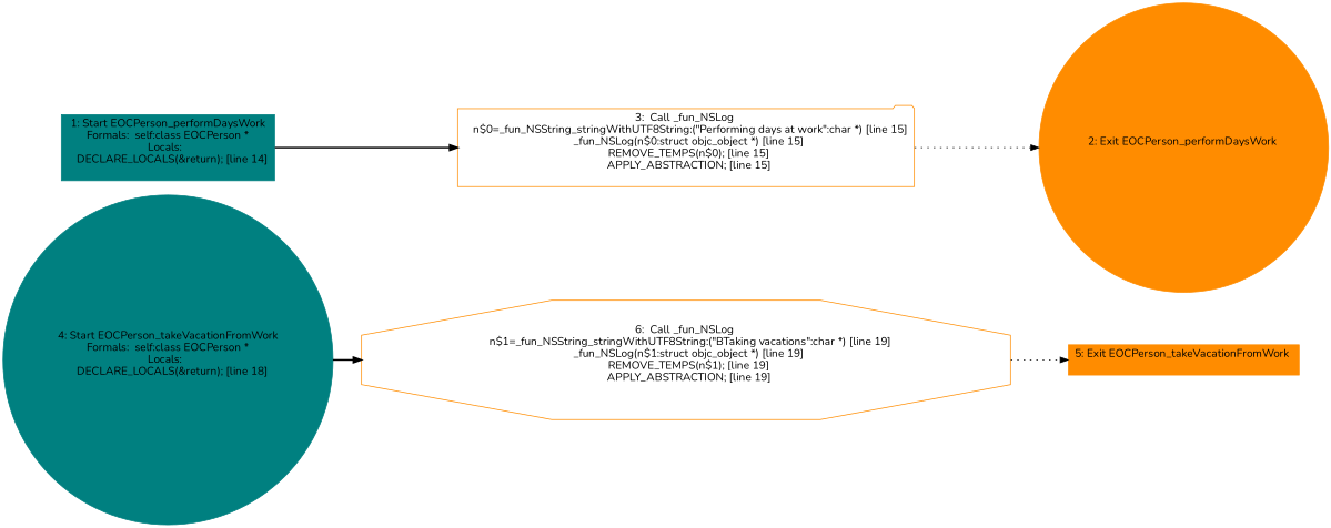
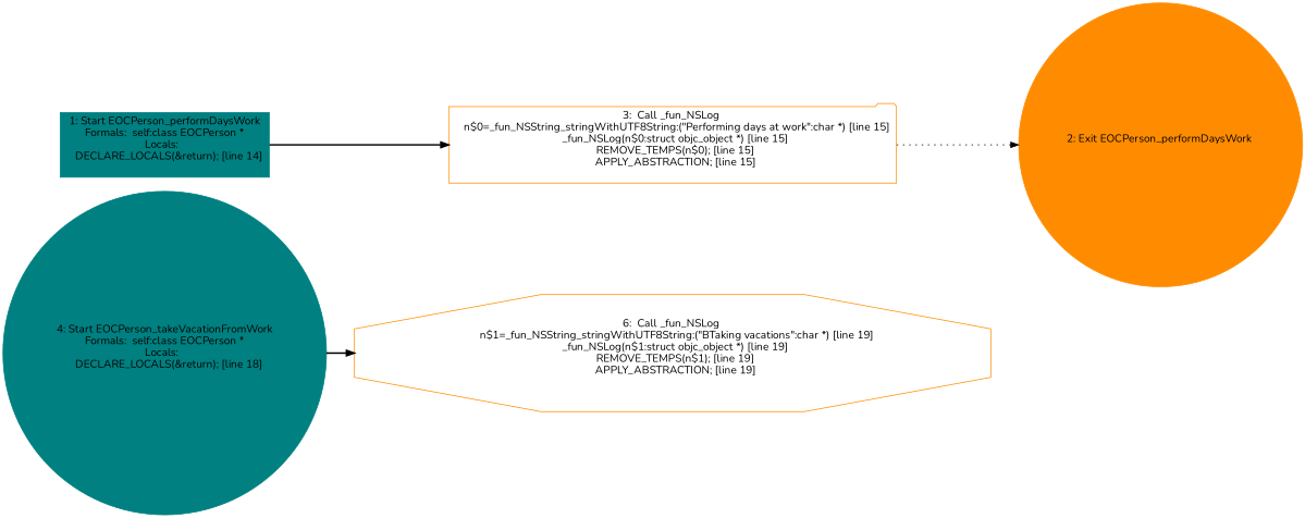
  digraph {
    rankdir=LR
    fontname=Nunito
    node [shape=box color=darkorange fontname=Nunito style=filled]
    edge [style=dotted fontname=Nunito]
    n1 [label="6:  Call _fun_NSLog \n   n$1=_fun_NSString_stringWithUTF8String:(\"BTaking vacations\":char *) [line 19]\n  _fun_NSLog(n$1:struct objc_object *) [line 19]\n  REMOVE_TEMPS(n$1); [line 19]\n  APPLY_ABSTRACTION; [line 19]\n " shape=octagon style=""]
-   n2 [label="5: Exit EOCPerson_takeVacationFromWork \n  "]
    n3 [color=teal label="4: Start EOCPerson_takeVacationFromWork\nFormals:  self:class EOCPerson *\nLocals:  \n   DECLARE_LOCALS(&return); [line 18]\n " shape=circle]
    n4 [label="3:  Call _fun_NSLog \n   n$0=_fun_NSString_stringWithUTF8String:(\"Performing days at work\":char *) [line 15]\n  _fun_NSLog(n$0:struct objc_object *) [line 15]\n  REMOVE_TEMPS(n$0); [line 15]\n  APPLY_ABSTRACTION; [line 15]\n " shape=folder style=""]
    n5 [label="2: Exit EOCPerson_performDaysWork \n  " shape=circle]
    n6 [color=teal label="1: Start EOCPerson_performDaysWork\nFormals:  self:class EOCPerson *\nLocals:  \n   DECLARE_LOCALS(&return); [line 14]\n "]
-   n1 -> n2
    n3 -> n1 [style=bold]
    n4 -> n5
    n6 -> n4 [style=bold]
  }
